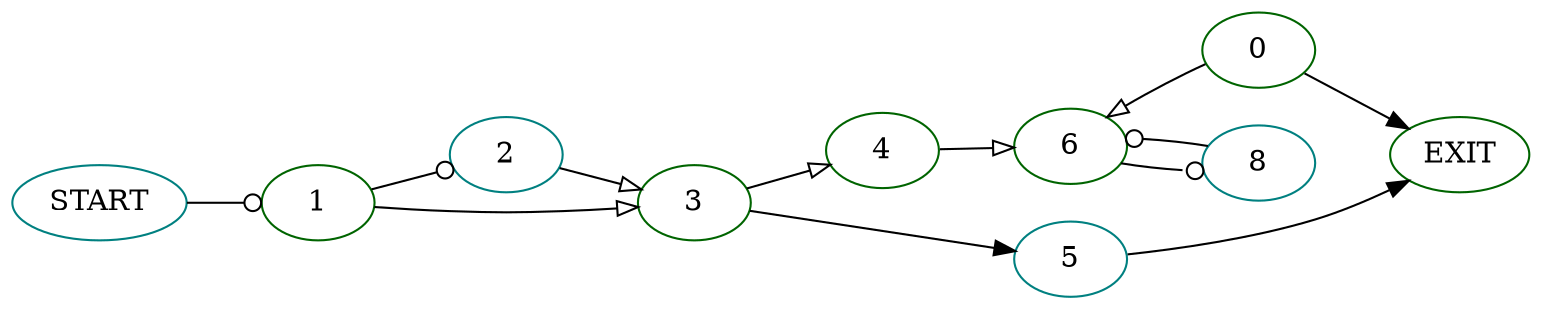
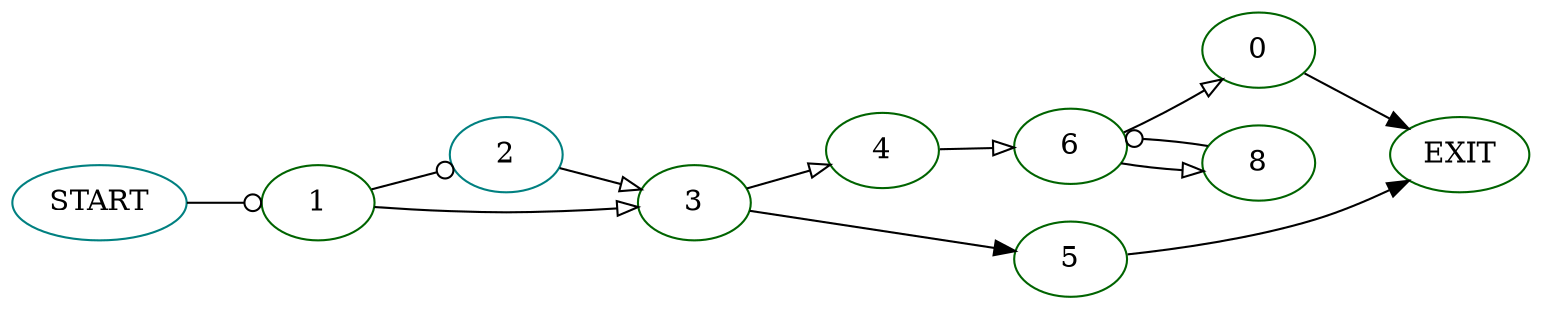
  digraph {
    rankdir=LR
    node [color=darkgreen]
    edge [arrowhead=onormal]
    n1 [color=teal label=START]
    1
    2 [color=teal]
    3
    n5 [label=EXIT]
    4
-   5 [color=teal]
+   5
    6
    n9 [label=0]
-   8 [color=teal]
+   8
    n1 -> 1 [arrowhead=odot]
    1 -> 2 [arrowhead=odot]
    1 -> 3
    2 -> 3
    3 -> 4
    3 -> 5 [arrowhead=normal]
    4 -> 6
    5 -> n5 [arrowhead=normal]
-   n9 -> 6
-   6 -> 8 [arrowhead=odot]
+   6 -> n9
+   6 -> 8
    n9 -> n5 [arrowhead=normal]
    8 -> 6 [arrowhead=odot]
  }
